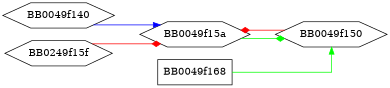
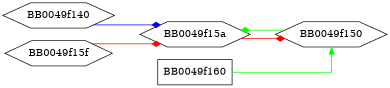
  digraph {
    rankdir=LR
    splines=ortho
    node [shape=hexagon]
    edge [arrowhead=diamond color=green]
    BB0049f140
    BB0049f15a
    BB0049f150
-   BB0049f15f [label=BB0249f15f]
-   BB0049f168 [shape=box]
-   BB0049f140 -> BB0049f15a [arrowhead=normal color=blue]
-   BB0049f15a -> BB0049f150
-   BB0049f150 -> BB0049f15a [color=red]
+   BB0049f15f
+   BB0049f168 [shape=box label=BB0049f160]
+   BB0049f140 -> BB0049f15a [color=blue]
+   BB0049f15a -> BB0049f150 [color=red]
+   BB0049f150 -> BB0049f15a
    BB0049f15f -> BB0049f15a [color=red]
    BB0049f168 -> BB0049f150 [arrowhead=normal]
  }
